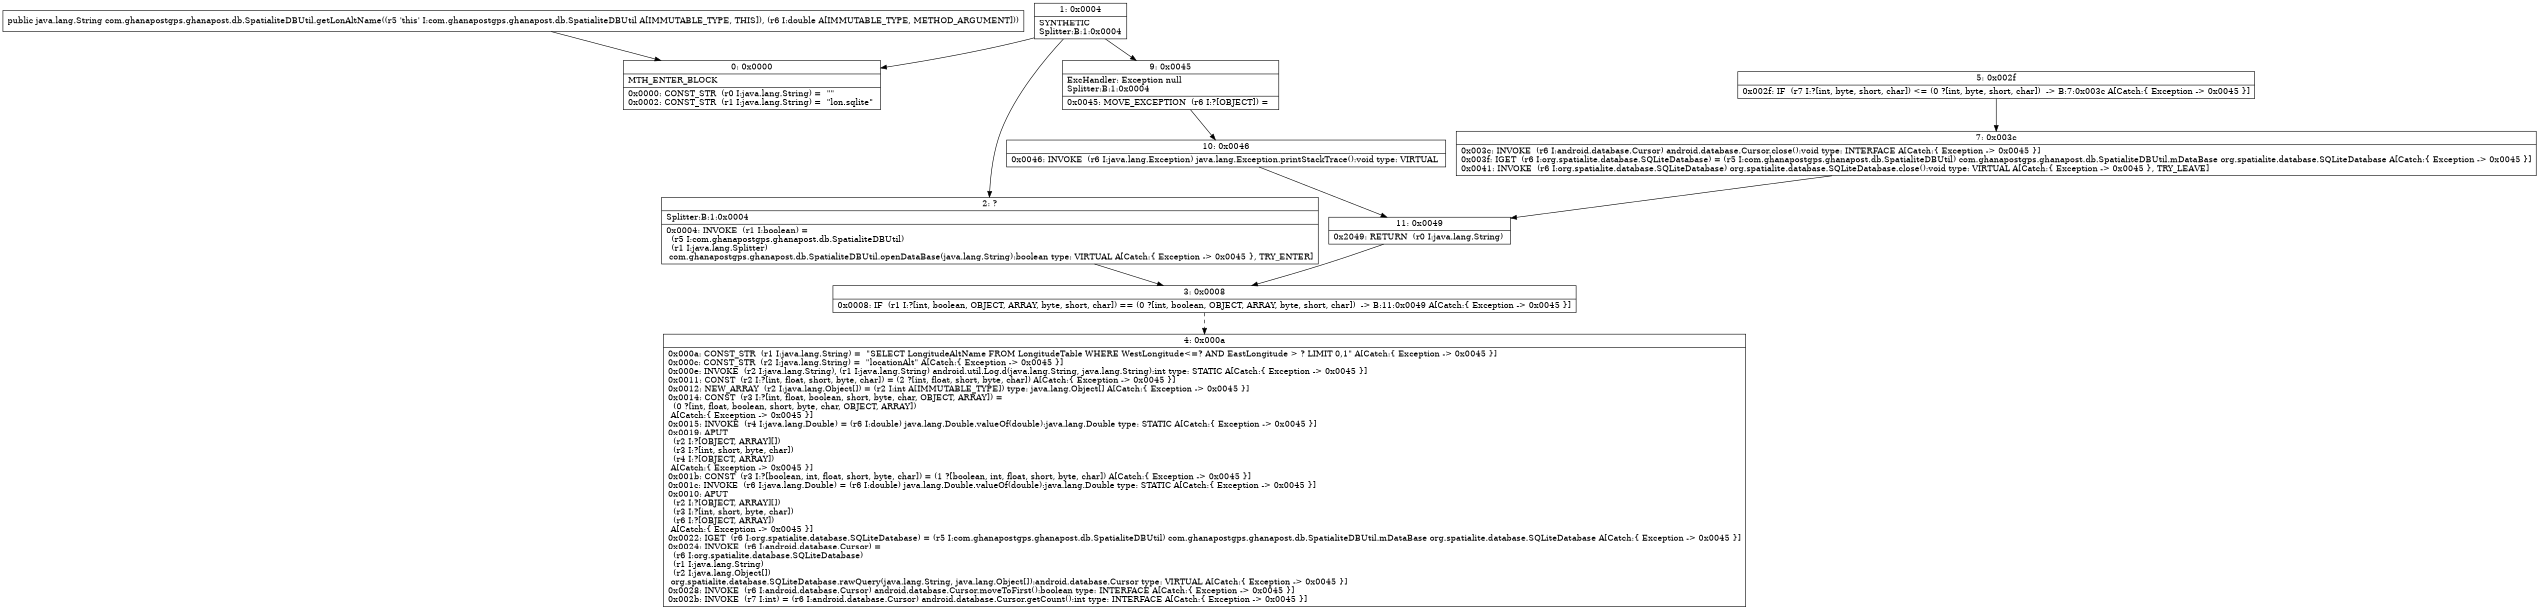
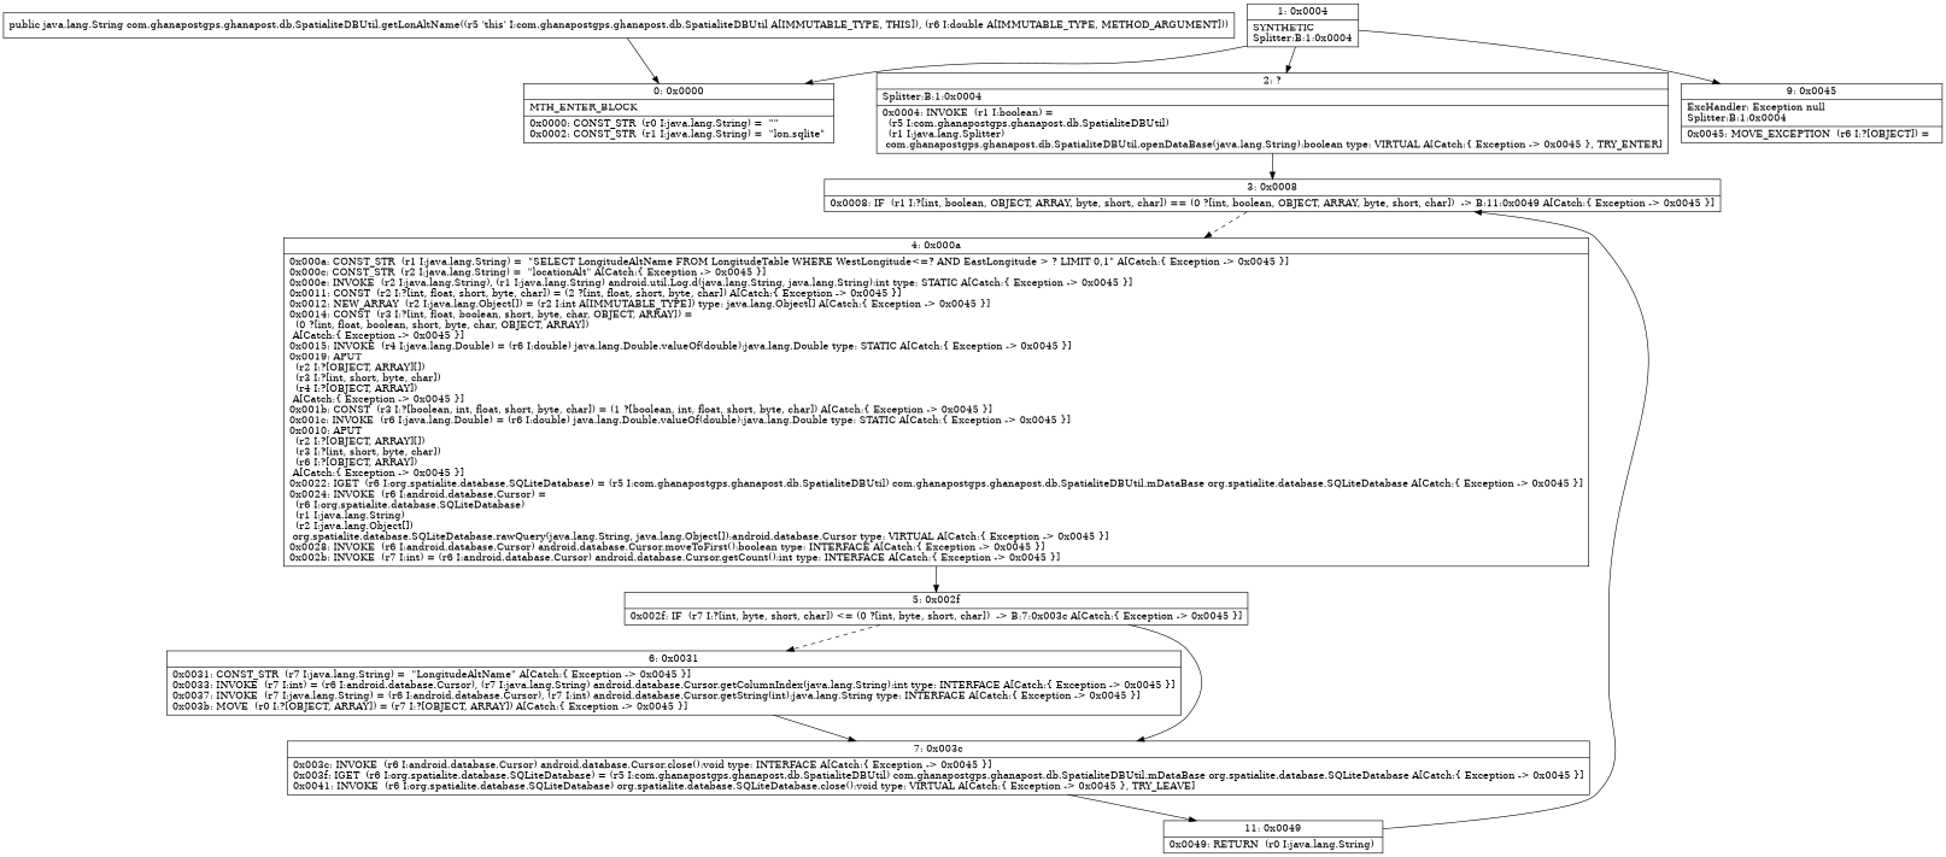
  digraph {
    node [shape=record]
    n1 [label="{0\:\ 0x0000|MTH_ENTER_BLOCK\l|0x0000: CONST_STR  (r0 I:java.lang.String) =  \"\" \l0x0002: CONST_STR  (r1 I:java.lang.String) =  \"lon.sqlite\" \l}"]
    n2 [label="{1\:\ 0x0004|SYNTHETIC\lSplitter:B:1:0x0004\l}"]
    n3 [label="{2\:\ ?|Splitter:B:1:0x0004\l|0x0004: INVOKE  (r1 I:boolean) = \l  (r5 I:com.ghanapostgps.ghanapost.db.SpatialiteDBUtil)\l  (r1 I:java.lang.Splitter)\l com.ghanapostgps.ghanapost.db.SpatialiteDBUtil.openDataBase(java.lang.String):boolean type: VIRTUAL A[Catch:\{ Exception \-\> 0x0045 \}, TRY_ENTER]\l}"]
    n4 [label="{9\:\ 0x0045|ExcHandler: Exception null\lSplitter:B:1:0x0004\l|0x0045: MOVE_EXCEPTION  (r6 I:?[OBJECT]) =  \l}"]
    n5 [label="{3\:\ 0x0008|0x0008: IF  (r1 I:?[int, boolean, OBJECT, ARRAY, byte, short, char]) == (0 ?[int, boolean, OBJECT, ARRAY, byte, short, char])  \-\> B:11:0x0049 A[Catch:\{ Exception \-\> 0x0045 \}]\l}"]
-   n6 [label="{10\:\ 0x0046|0x0046: INVOKE  (r6 I:java.lang.Exception) java.lang.Exception.printStackTrace():void type: VIRTUAL \l}"]
    n7 [label="{4\:\ 0x000a|0x000a: CONST_STR  (r1 I:java.lang.String) =  \"SELECT LongitudeAltName FROM LongitudeTable WHERE WestLongitude\<=? AND EastLongitude \> ? LIMIT 0,1\" A[Catch:\{ Exception \-\> 0x0045 \}]\l0x000c: CONST_STR  (r2 I:java.lang.String) =  \"locationAlt\" A[Catch:\{ Exception \-\> 0x0045 \}]\l0x000e: INVOKE  (r2 I:java.lang.String), (r1 I:java.lang.String) android.util.Log.d(java.lang.String, java.lang.String):int type: STATIC A[Catch:\{ Exception \-\> 0x0045 \}]\l0x0011: CONST  (r2 I:?[int, float, short, byte, char]) = (2 ?[int, float, short, byte, char]) A[Catch:\{ Exception \-\> 0x0045 \}]\l0x0012: NEW_ARRAY  (r2 I:java.lang.Object[]) = (r2 I:int A[IMMUTABLE_TYPE]) type: java.lang.Object[] A[Catch:\{ Exception \-\> 0x0045 \}]\l0x0014: CONST  (r3 I:?[int, float, boolean, short, byte, char, OBJECT, ARRAY]) = \l  (0 ?[int, float, boolean, short, byte, char, OBJECT, ARRAY])\l A[Catch:\{ Exception \-\> 0x0045 \}]\l0x0015: INVOKE  (r4 I:java.lang.Double) = (r6 I:double) java.lang.Double.valueOf(double):java.lang.Double type: STATIC A[Catch:\{ Exception \-\> 0x0045 \}]\l0x0019: APUT  \l  (r2 I:?[OBJECT, ARRAY][])\l  (r3 I:?[int, short, byte, char])\l  (r4 I:?[OBJECT, ARRAY])\l A[Catch:\{ Exception \-\> 0x0045 \}]\l0x001b: CONST  (r3 I:?[boolean, int, float, short, byte, char]) = (1 ?[boolean, int, float, short, byte, char]) A[Catch:\{ Exception \-\> 0x0045 \}]\l0x001c: INVOKE  (r6 I:java.lang.Double) = (r6 I:double) java.lang.Double.valueOf(double):java.lang.Double type: STATIC A[Catch:\{ Exception \-\> 0x0045 \}]\l0x0010: APUT  \l  (r2 I:?[OBJECT, ARRAY][])\l  (r3 I:?[int, short, byte, char])\l  (r6 I:?[OBJECT, ARRAY])\l A[Catch:\{ Exception \-\> 0x0045 \}]\l0x0022: IGET  (r6 I:org.spatialite.database.SQLiteDatabase) = (r5 I:com.ghanapostgps.ghanapost.db.SpatialiteDBUtil) com.ghanapostgps.ghanapost.db.SpatialiteDBUtil.mDataBase org.spatialite.database.SQLiteDatabase A[Catch:\{ Exception \-\> 0x0045 \}]\l0x0024: INVOKE  (r6 I:android.database.Cursor) = \l  (r6 I:org.spatialite.database.SQLiteDatabase)\l  (r1 I:java.lang.String)\l  (r2 I:java.lang.Object[])\l org.spatialite.database.SQLiteDatabase.rawQuery(java.lang.String, java.lang.Object[]):android.database.Cursor type: VIRTUAL A[Catch:\{ Exception \-\> 0x0045 \}]\l0x0028: INVOKE  (r6 I:android.database.Cursor) android.database.Cursor.moveToFirst():boolean type: INTERFACE A[Catch:\{ Exception \-\> 0x0045 \}]\l0x002b: INVOKE  (r7 I:int) = (r6 I:android.database.Cursor) android.database.Cursor.getCount():int type: INTERFACE A[Catch:\{ Exception \-\> 0x0045 \}]\l}"]
    n8 [label="{5\:\ 0x002f|0x002f: IF  (r7 I:?[int, byte, short, char]) \<= (0 ?[int, byte, short, char])  \-\> B:7:0x003c A[Catch:\{ Exception \-\> 0x0045 \}]\l}"]
-   n9 [label="{11\:\ 0x0049|0x2049: RETURN  (r0 I:java.lang.String) \l}"]
+   n9 [label="{11\:\ 0x0049|0x0049: RETURN  (r0 I:java.lang.String) \l}"]
+   n10 [label="{6\:\ 0x0031|0x0031: CONST_STR  (r7 I:java.lang.String) =  \"LongitudeAltName\" A[Catch:\{ Exception \-\> 0x0045 \}]\l0x0033: INVOKE  (r7 I:int) = (r6 I:android.database.Cursor), (r7 I:java.lang.String) android.database.Cursor.getColumnIndex(java.lang.String):int type: INTERFACE A[Catch:\{ Exception \-\> 0x0045 \}]\l0x0037: INVOKE  (r7 I:java.lang.String) = (r6 I:android.database.Cursor), (r7 I:int) android.database.Cursor.getString(int):java.lang.String type: INTERFACE A[Catch:\{ Exception \-\> 0x0045 \}]\l0x003b: MOVE  (r0 I:?[OBJECT, ARRAY]) = (r7 I:?[OBJECT, ARRAY]) A[Catch:\{ Exception \-\> 0x0045 \}]\l}"]
    n11 [label="{7\:\ 0x003c|0x003c: INVOKE  (r6 I:android.database.Cursor) android.database.Cursor.close():void type: INTERFACE A[Catch:\{ Exception \-\> 0x0045 \}]\l0x003f: IGET  (r6 I:org.spatialite.database.SQLiteDatabase) = (r5 I:com.ghanapostgps.ghanapost.db.SpatialiteDBUtil) com.ghanapostgps.ghanapost.db.SpatialiteDBUtil.mDataBase org.spatialite.database.SQLiteDatabase A[Catch:\{ Exception \-\> 0x0045 \}]\l0x0041: INVOKE  (r6 I:org.spatialite.database.SQLiteDatabase) org.spatialite.database.SQLiteDatabase.close():void type: VIRTUAL A[Catch:\{ Exception \-\> 0x0045 \}, TRY_LEAVE]\l}"]
    n12 [label="{public java.lang.String com.ghanapostgps.ghanapost.db.SpatialiteDBUtil.getLonAltName((r5 'this' I:com.ghanapostgps.ghanapost.db.SpatialiteDBUtil A[IMMUTABLE_TYPE, THIS]), (r6 I:double A[IMMUTABLE_TYPE, METHOD_ARGUMENT])) }"]
    n2 -> n1
    n2 -> n3
    n2 -> n4
    n3 -> n5
-   n4 -> n6
    n5 -> n7 [style=dashed]
-   n6 -> n9
+   n7 -> n8
+   n8 -> n10 [style=dashed]
    n8 -> n11
    n9 -> n5
+   n10 -> n11
    n11 -> n9
    n12 -> n1
  }
